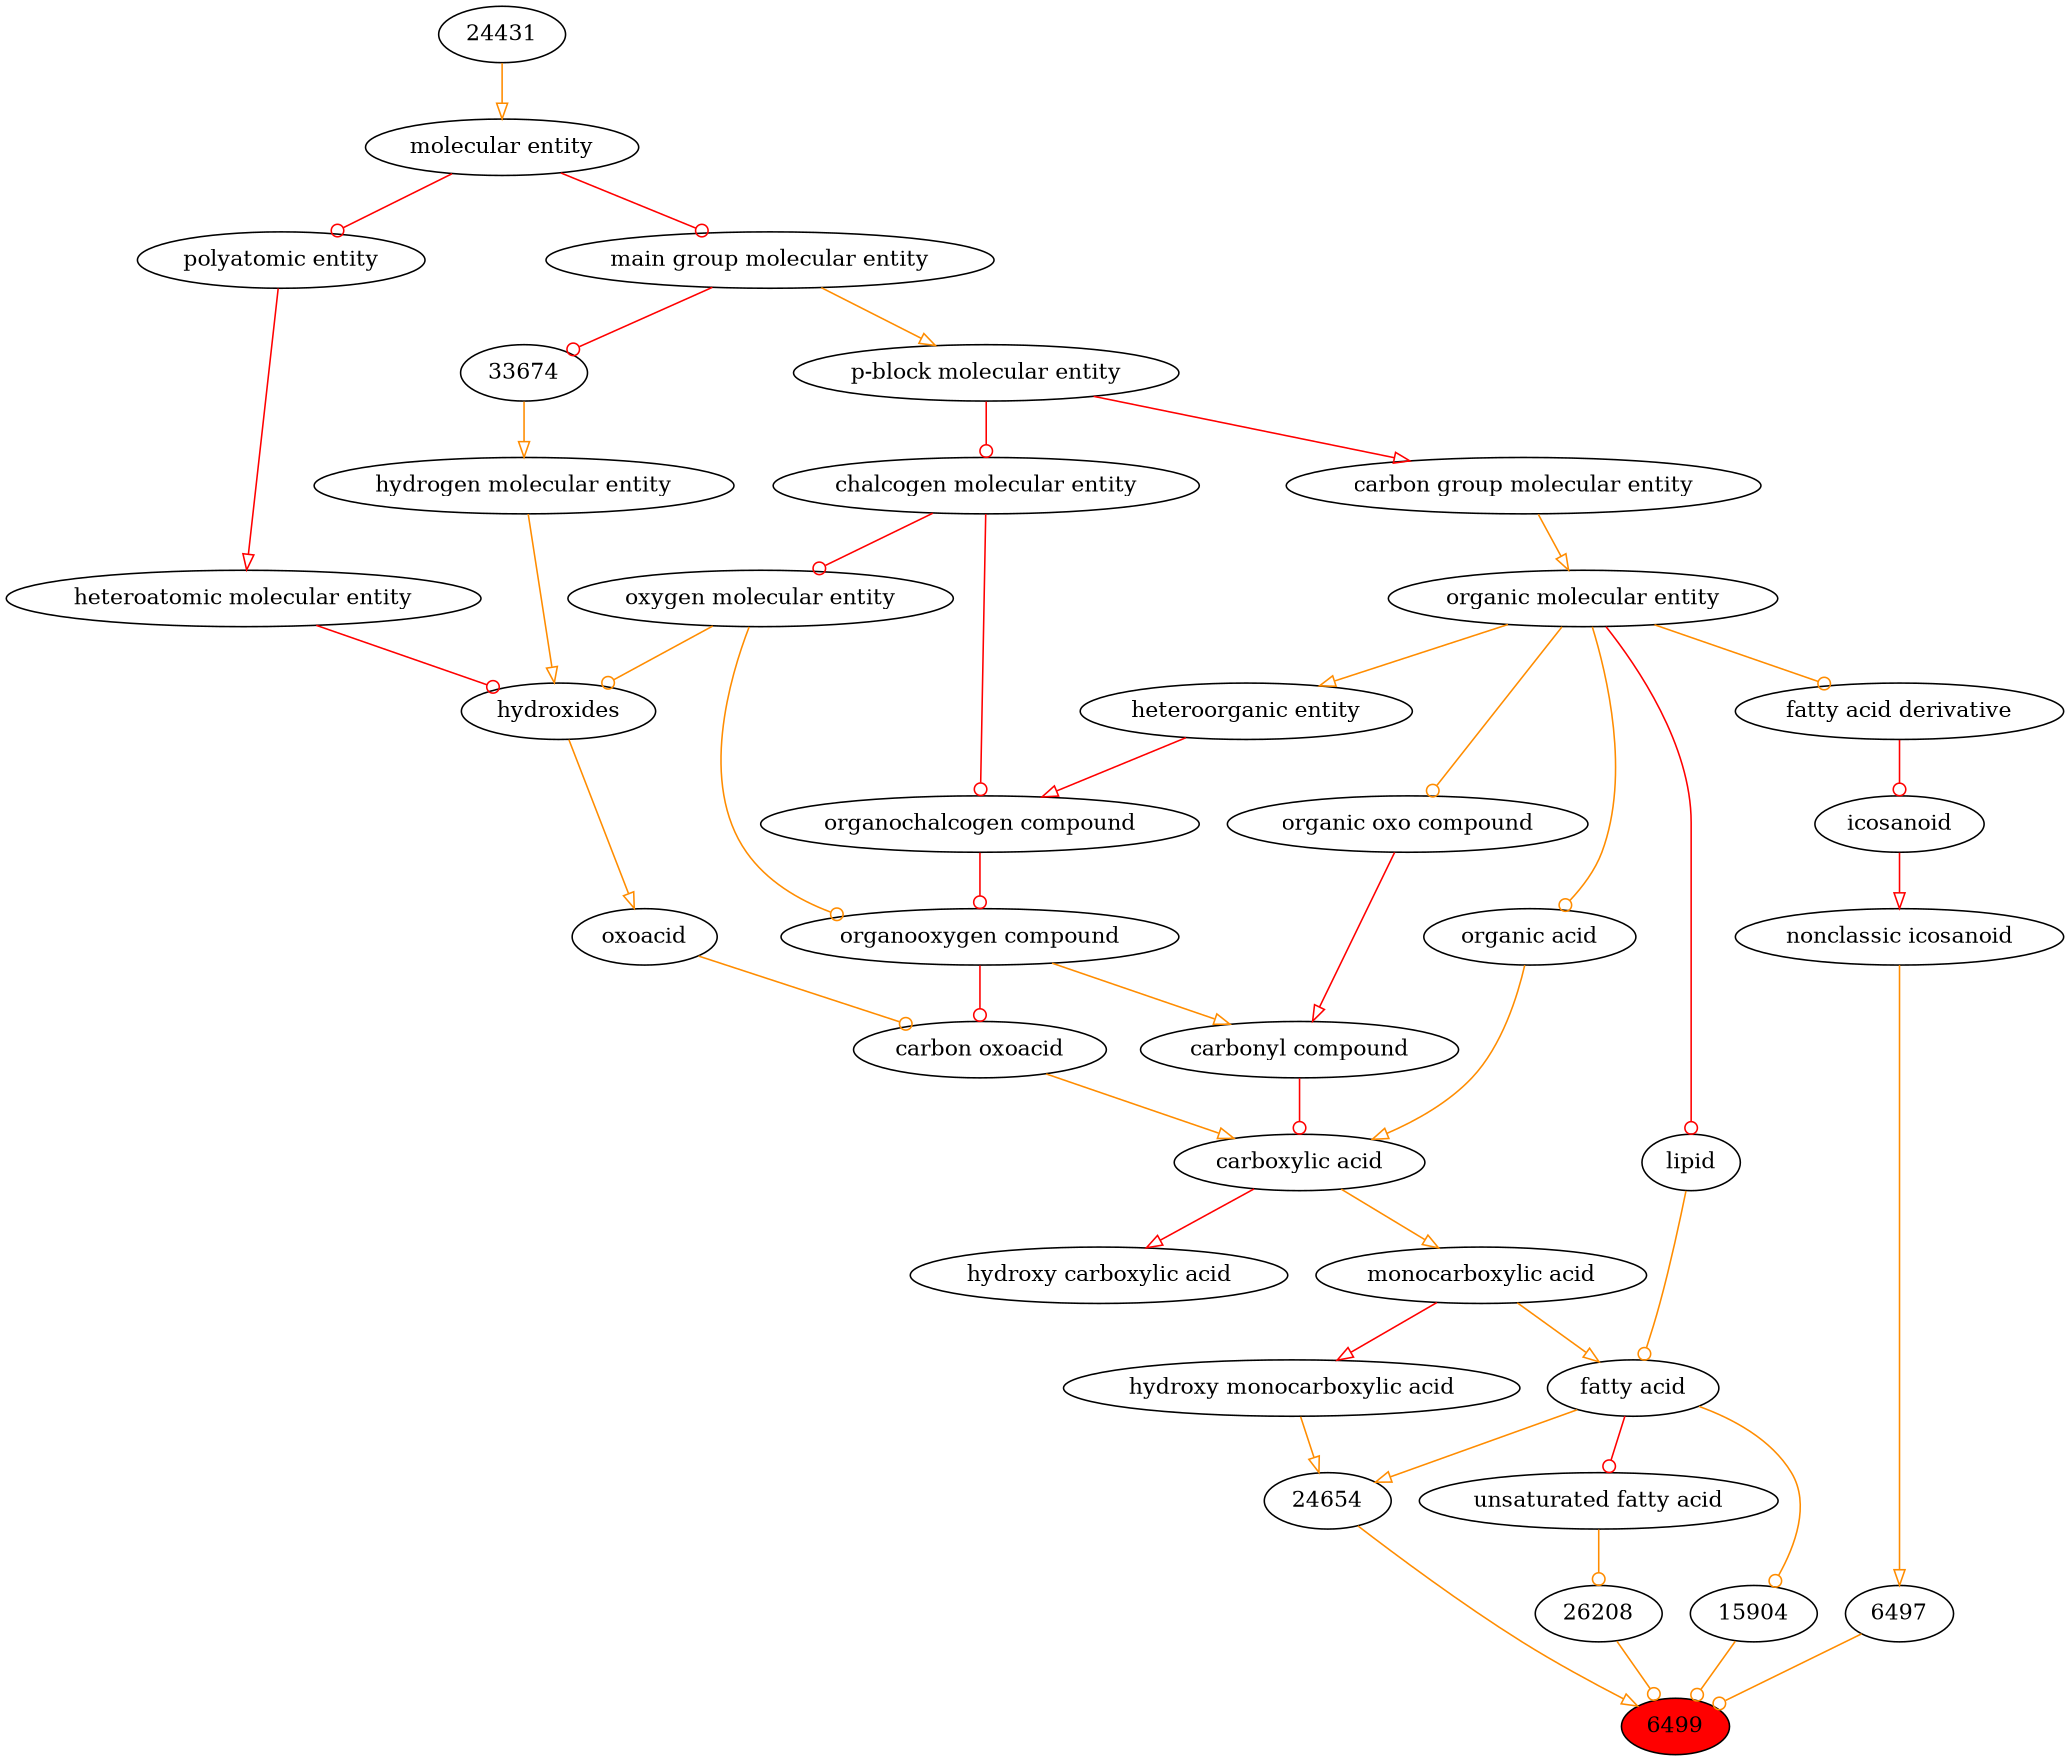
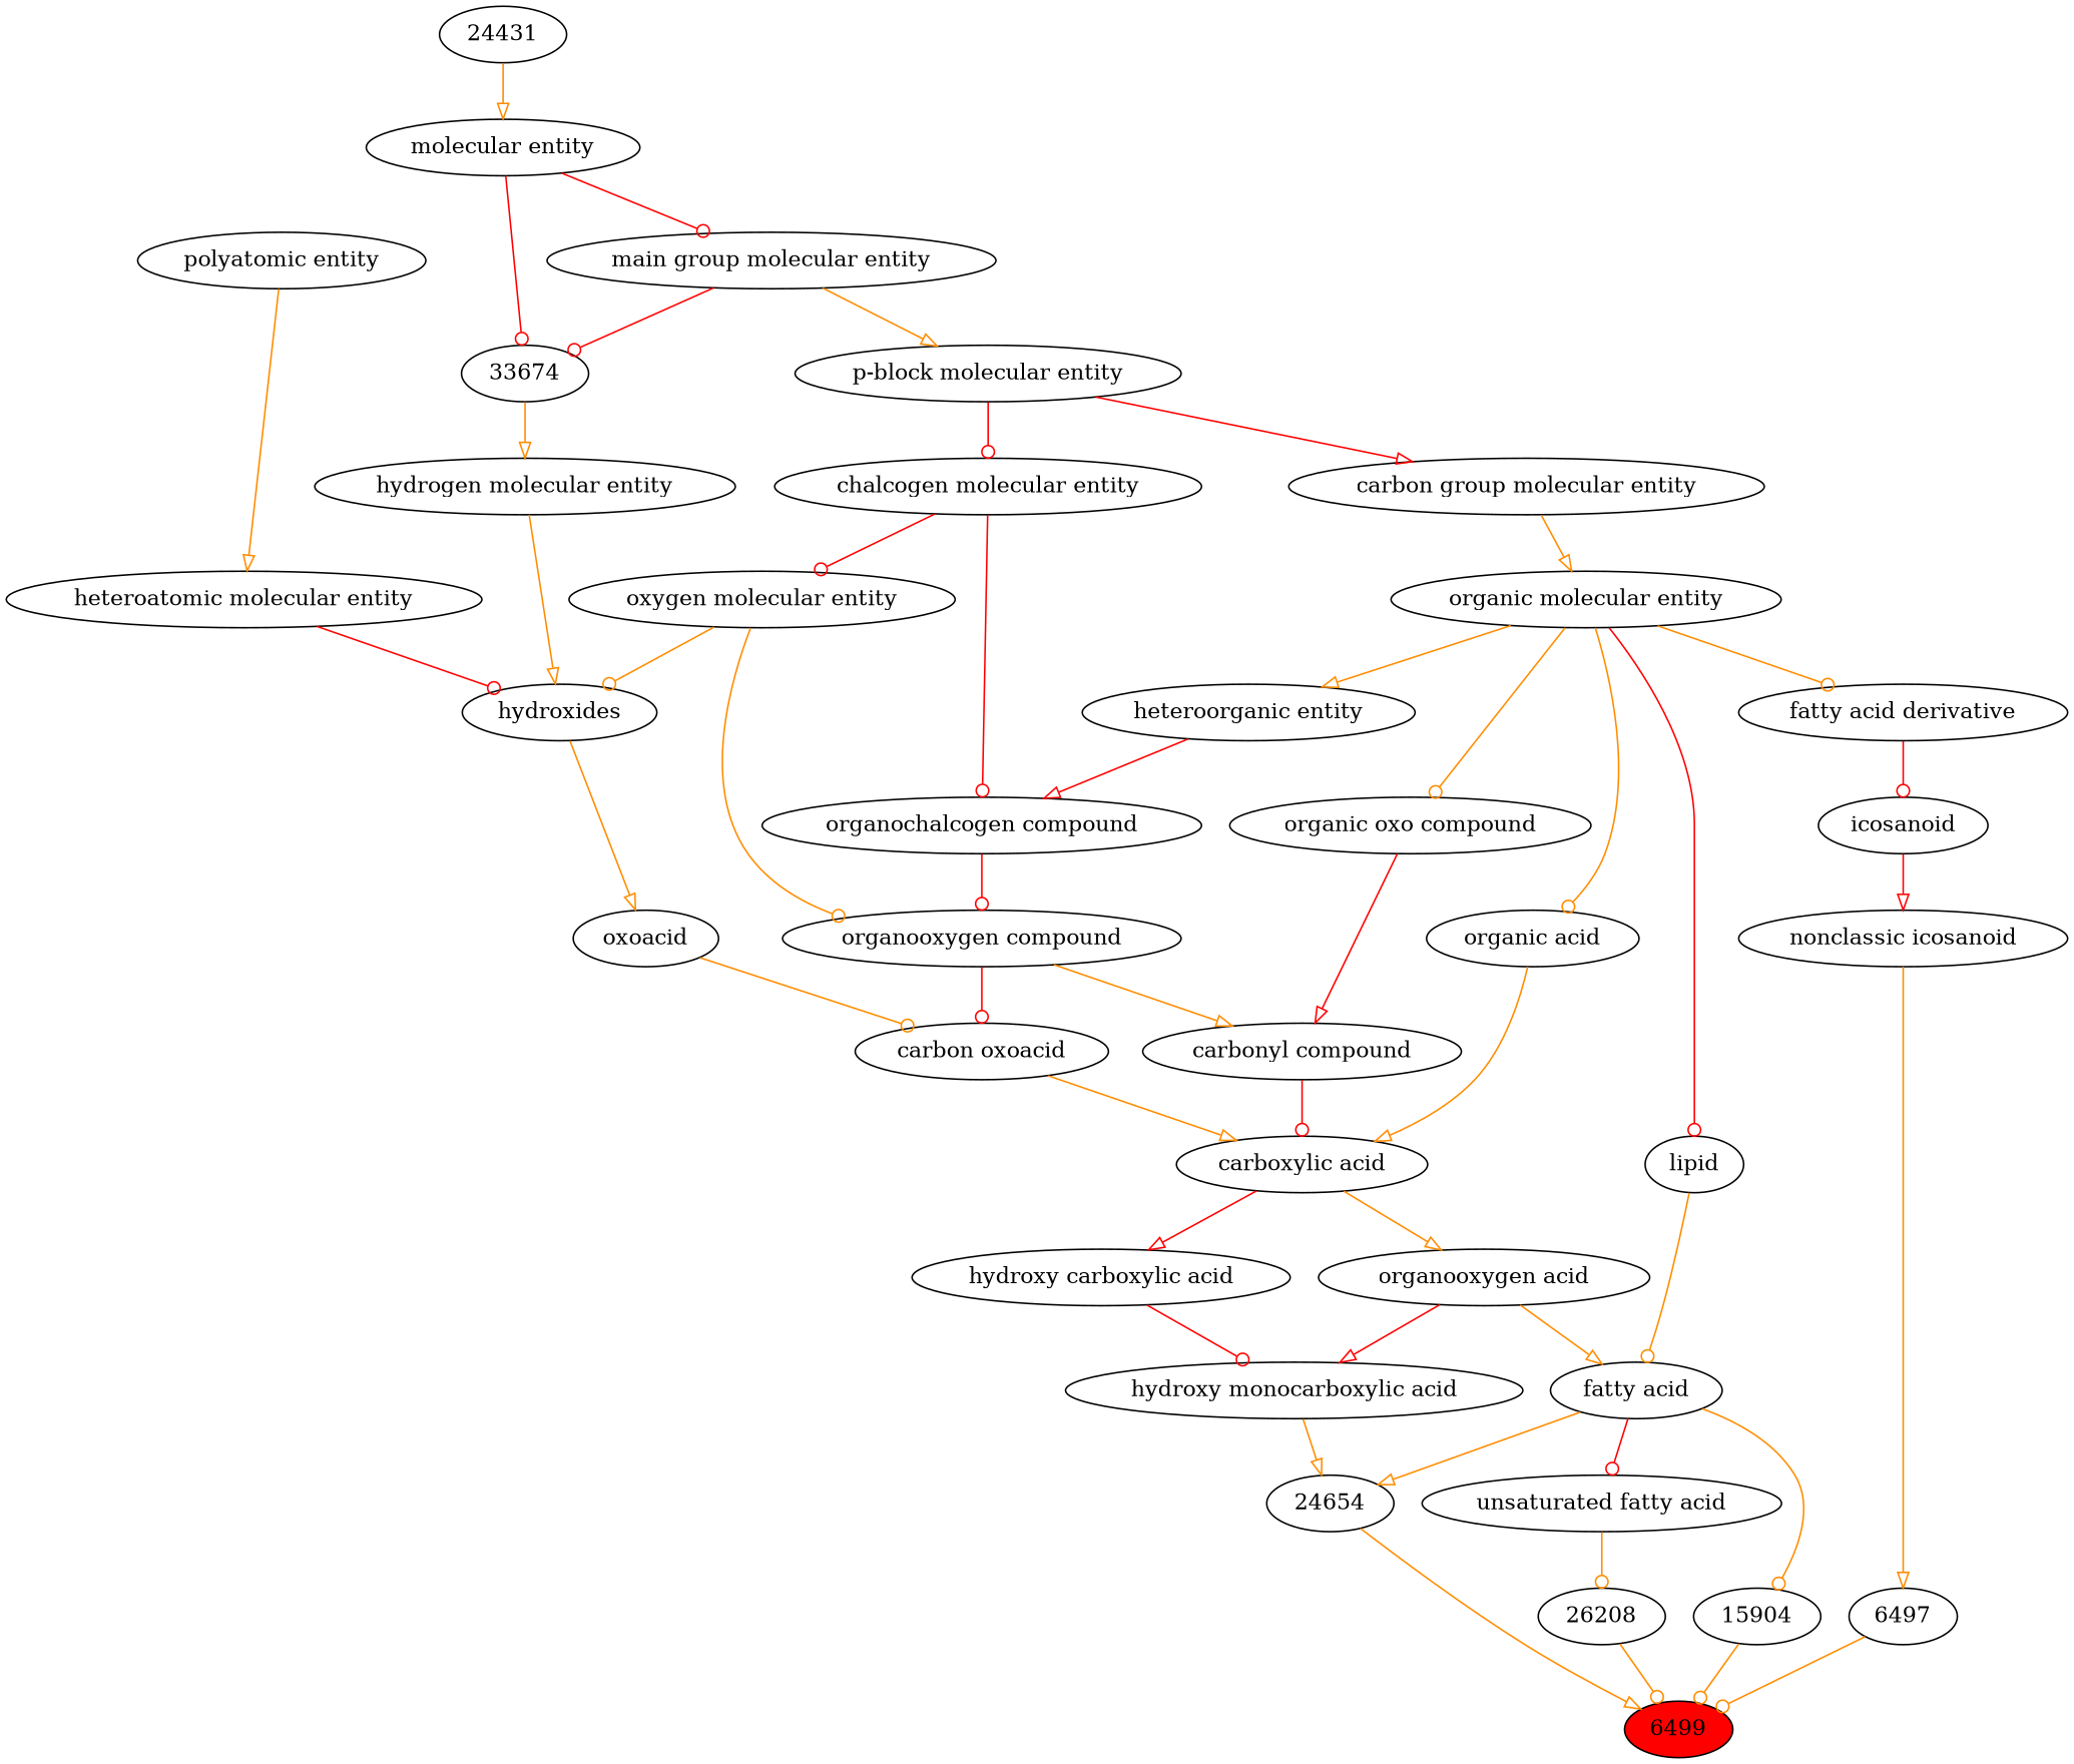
  digraph {
    edge [arrowhead=odot color=darkorange]
    n1 [fillcolor=red label=6499 style=filled]
    n2 [label=6497]
    n3 [label=26208]
    n4 [label=24654]
    n5 [label=15904]
    n6 [label="nonclassic icosanoid"]
    n7 [label="unsaturated fatty acid"]
    n8 [label="hydroxy monocarboxylic acid"]
    n9 [label="fatty acid"]
    n10 [label=icosanoid]
-   n11 [label="monocarboxylic acid"]
+   n11 [label="organooxygen acid"]
    n12 [label="hydroxy carboxylic acid"]
    n13 [label=lipid]
    n14 [label="fatty acid derivative"]
    n15 [label="carboxylic acid"]
    n16 [label="organic molecular entity"]
    n17 [label="organic acid"]
    n18 [label="organic oxo compound"]
    n19 [label="heteroorganic entity"]
    n20 [label="carbonyl compound"]
    n21 [label="organochalcogen compound"]
    n22 [label="carbon oxoacid"]
    n23 [label="carbon group molecular entity"]
    n24 [label="organooxygen compound"]
    n25 [label=oxoacid]
    n26 [label="p-block molecular entity"]
    n27 [label="chalcogen molecular entity"]
    n28 [label="oxygen molecular entity"]
    n29 [label=hydroxides]
    n30 [label="main group molecular entity"]
    n31 [label=33674]
    n32 [label="hydrogen molecular entity"]
    n33 [label="heteroatomic molecular entity"]
    n34 [label="molecular entity"]
    n35 [label="polyatomic entity"]
    n36 [label=24431]
    n2 -> n1
    n3 -> n1
    n4 -> n1 [arrowhead=onormal]
    n5 -> n1
    n6 -> n2 [arrowhead=onormal]
    n7 -> n3
    n8 -> n4 [arrowhead=onormal]
    n9 -> n4 [arrowhead=onormal]
    n9 -> n5
    n9 -> n7 [color=red]
    n10 -> n6 [arrowhead=onormal color=red]
    n11 -> n8 [arrowhead=onormal color=red]
    n11 -> n9 [arrowhead=onormal]
+   n12 -> n8 [color=red]
    n13 -> n9
    n14 -> n10 [color=red]
    n15 -> n11 [arrowhead=onormal]
    n15 -> n12 [arrowhead=onormal color=red]
    n16 -> n13 [color=red]
    n16 -> n14
    n16 -> n17
    n16 -> n18
    n16 -> n19 [arrowhead=onormal]
    n17 -> n15 [arrowhead=onormal]
    n18 -> n20 [arrowhead=onormal color=red]
    n19 -> n21 [arrowhead=onormal color=red]
    n20 -> n15 [color=red]
    n21 -> n24 [color=red]
    n22 -> n15 [arrowhead=onormal]
    n23 -> n16 [arrowhead=onormal]
    n24 -> n20 [arrowhead=onormal]
    n24 -> n22 [color=red]
    n25 -> n22
    n26 -> n23 [arrowhead=onormal color=red]
    n26 -> n27 [color=red]
    n27 -> n21 [color=red]
    n27 -> n28 [color=red]
    n28 -> n24
    n28 -> n29
    n29 -> n25 [arrowhead=onormal]
    n30 -> n26 [arrowhead=onormal]
    n30 -> n31 [color=red]
    n31 -> n32 [arrowhead=onormal]
    n32 -> n29 [arrowhead=onormal]
    n33 -> n29 [color=red]
    n34 -> n30 [color=red]
-   n34 -> n35 [color=red]
-   n35 -> n33 [arrowhead=onormal color=red]
+   n34 -> n31 [color=red]
+   n35 -> n33 [arrowhead=onormal]
    n36 -> n34 [arrowhead=onormal]
  }
